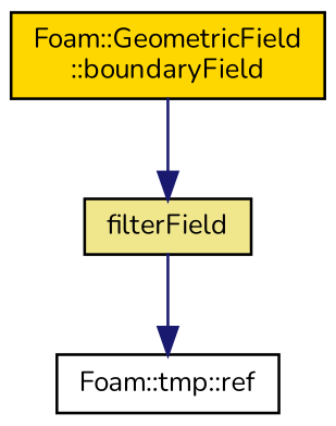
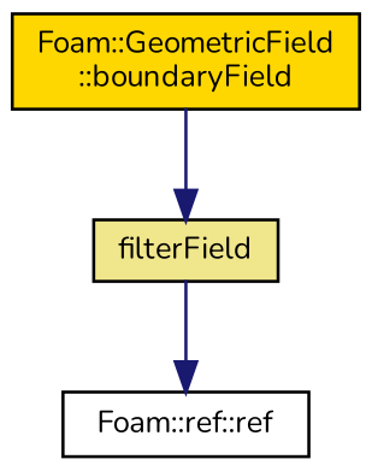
  digraph {
    fontname=Nunito
    rankdir=TB
    node [color=black fontname=Nunito fontsize=10 shape=record style=filled]
    edge [color=midnightblue fontname=Nunito fontsize=10 labelfontname=Helvetica labelfontsize=10 style=solid]
    n1 [fillcolor=khaki fontcolor=black height=0.2 label=filterField width=0.4]
-   n2 [fillcolor=white height=0.2 label="Foam::tmp::ref" width=0.4]
+   n2 [fillcolor=white height=0.2 label="Foam::ref::ref" width=0.4]
    n3 [fillcolor=gold height=0.2 label="Foam::GeometricField\l::boundaryField" width=0.4]
    n1 -> n2
    n3 -> n1
  }
